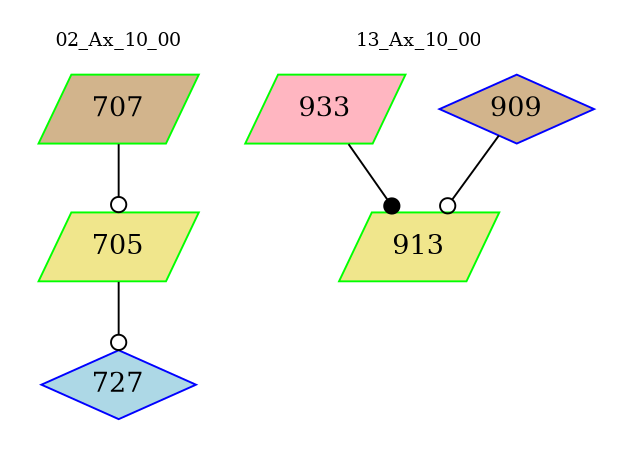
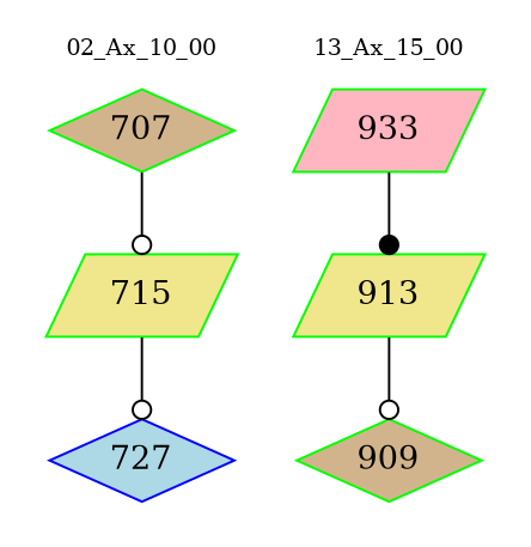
  digraph {
    node [color=green fillcolor=khaki shape=parallelogram style=filled]
    edge [arrowhead=odot color=black]
-   n1 [label=705]
-   n2 [fillcolor=tan label=707]
+   n1 [label=715]
+   n2 [fillcolor=tan label=707 shape=diamond]
    n3 [color=blue fillcolor=lightblue label=727 shape=diamond]
    n4 [label=913]
-   n5 [color=blue fillcolor=tan label=909 shape=diamond]
+   n5 [fillcolor=tan label=909 shape=diamond]
    n6 [fillcolor=lightpink label=933]
    subgraph cluster_1 {
      color=white
      fontsize=10
      label="02_Ax_10_00"
      n1
      n2
      n3
    }
    subgraph cluster_2 {
      color=white
      fontsize=10
-     label="13_Ax_10_00"
+     label="13_Ax_15_00"
      n4
      n5
      n6
    }
    n1 -> n3
    n2 -> n1
-   n5 -> n4
+   n4 -> n5
    n6 -> n4 [arrowhead=dot]
  }
